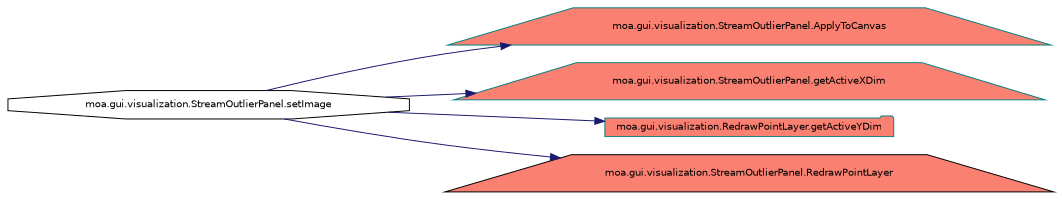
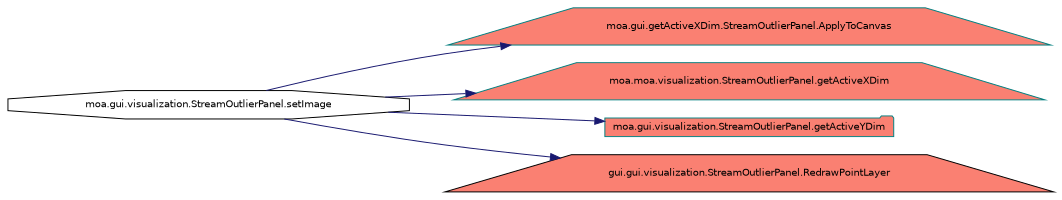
  digraph {
    rankdir=LR
    node [color=teal fillcolor=salmon fontname=Helvetica fontsize=10 shape=trapezium style=filled]
    edge [color=midnightblue fontname=Helvetica fontsize=10 labelfontname=Helvetica labelfontsize=10 style=solid]
    n1 [color=black fillcolor=white fontcolor=black height=0.2 label="moa.gui.visualization.StreamOutlierPanel.setImage" shape=octagon width=0.4]
-   n2 [height=0.2 label="moa.gui.visualization.StreamOutlierPanel.ApplyToCanvas" width=0.4]
-   n3 [height=0.2 label="moa.gui.visualization.StreamOutlierPanel.getActiveXDim" width=0.4]
-   n4 [height=0.2 label="moa.gui.visualization.RedrawPointLayer.getActiveYDim" shape=folder width=0.4]
-   n5 [color=black height=0.2 label="moa.gui.visualization.StreamOutlierPanel.RedrawPointLayer" width=0.4]
+   n2 [height=0.2 label="moa.gui.getActiveXDim.StreamOutlierPanel.ApplyToCanvas" width=0.4]
+   n3 [height=0.2 label="moa.moa.visualization.StreamOutlierPanel.getActiveXDim" width=0.4]
+   n4 [height=0.2 label="moa.gui.visualization.StreamOutlierPanel.getActiveYDim" shape=folder width=0.4]
+   n5 [color=black height=0.2 label="gui.gui.visualization.StreamOutlierPanel.RedrawPointLayer" width=0.4]
    n1 -> n2
    n1 -> n3
    n1 -> n4
    n1 -> n5
  }
